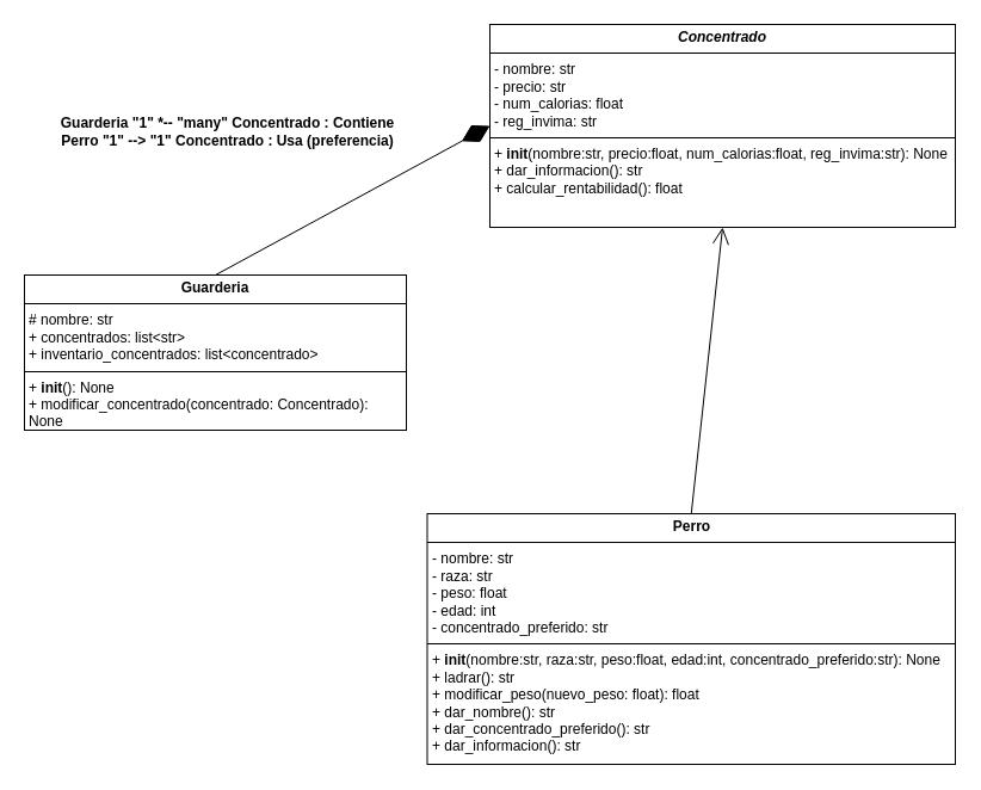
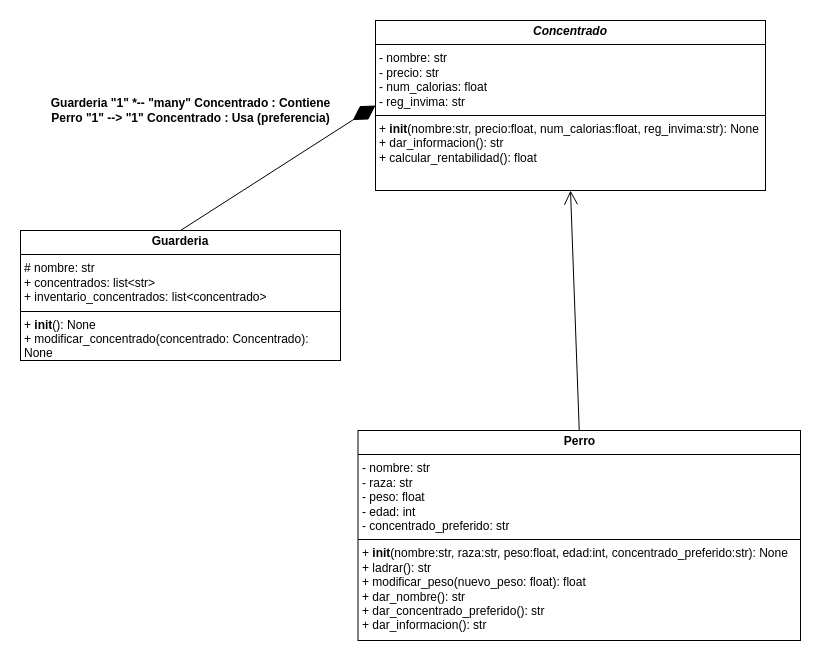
  <mxCell id="0" />
  <mxCell id="1" parent="0" />
- <mxCell id="2" value="&lt;p style=&quot;margin:0px;margin-top:4px;text-align:center;&quot;&gt;&lt;i&gt;&lt;b&gt;Concentrado&lt;/b&gt;&lt;/i&gt;&lt;/p&gt;&lt;hr size=&quot;1&quot; style=&quot;border-style:solid;&quot;&gt;&lt;p style=&quot;margin:0px;margin-left:4px;&quot;&gt;- nombre: str&lt;br&gt;- precio: str&lt;/p&gt;&lt;p style=&quot;margin:0px;margin-left:4px;&quot;&gt;- num_calorias: float&lt;/p&gt;&lt;p style=&quot;margin:0px;margin-left:4px;&quot;&gt;- reg_invima: str&lt;/p&gt;&lt;hr size=&quot;1&quot; style=&quot;border-style:solid;&quot;&gt;&lt;p style=&quot;margin:0px;margin-left:4px;&quot;&gt;+ &lt;b&gt;init&lt;/b&gt;(nombre:str, precio:float, num_calorias:float, reg_invima:str): None&lt;/p&gt;&lt;p style=&quot;margin:0px;margin-left:4px;&quot;&gt;+ dar_informacion(): str&lt;br&gt;+ calcular_rentabilidad(): float&lt;/p&gt;" style="verticalAlign=top;align=left;overflow=fill;html=1;whiteSpace=wrap;" vertex="1" parent="1"><mxGeometry x="410" y="20" width="390" height="170" as="geometry" /></mxCell>
+ <mxCell id="2" value="&lt;p style=&quot;margin:0px;margin-top:4px;text-align:center;&quot;&gt;&lt;i&gt;&lt;b&gt;Concentrado&lt;/b&gt;&lt;/i&gt;&lt;/p&gt;&lt;hr size=&quot;1&quot; style=&quot;border-style:solid;&quot;&gt;&lt;p style=&quot;margin:0px;margin-left:4px;&quot;&gt;- nombre: str&lt;br&gt;- precio: str&lt;/p&gt;&lt;p style=&quot;margin:0px;margin-left:4px;&quot;&gt;- num_calorias: float&lt;/p&gt;&lt;p style=&quot;margin:0px;margin-left:4px;&quot;&gt;- reg_invima: str&lt;/p&gt;&lt;hr size=&quot;1&quot; style=&quot;border-style:solid;&quot;&gt;&lt;p style=&quot;margin:0px;margin-left:4px;&quot;&gt;+ &lt;b&gt;init&lt;/b&gt;(nombre:str, precio:float, num_calorias:float, reg_invima:str): None&lt;/p&gt;&lt;p style=&quot;margin:0px;margin-left:4px;&quot;&gt;+ dar_informacion(): str&lt;br&gt;+ calcular_rentabilidad(): float&lt;/p&gt;" style="verticalAlign=top;align=left;overflow=fill;html=1;whiteSpace=wrap;" vertex="1" parent="1"><mxGeometry x="375" y="20" width="390" height="170" as="geometry" /></mxCell>
  <mxCell id="3" value="&lt;p style=&quot;margin:0px;margin-top:4px;text-align:center;&quot;&gt;&lt;b&gt;Guarderia&lt;/b&gt;&lt;/p&gt;&lt;hr size=&quot;1&quot; style=&quot;border-style:solid;&quot;&gt;&lt;p style=&quot;margin:0px;margin-left:4px;&quot;&gt;# nombre: str&lt;/p&gt;&lt;p style=&quot;margin:0px;margin-left:4px;&quot;&gt;+ concentrados: list&amp;lt;str&amp;gt;&lt;/p&gt;&lt;p style=&quot;margin:0px;margin-left:4px;&quot;&gt;+ inventario_concentrados: list&amp;lt;concentrado&amp;gt;&lt;/p&gt;&lt;hr size=&quot;1&quot; style=&quot;border-style:solid;&quot;&gt;&lt;p style=&quot;margin:0px;margin-left:4px;&quot;&gt;+ &lt;b&gt;init&lt;/b&gt;(): None&lt;/p&gt;&lt;p style=&quot;margin:0px;margin-left:4px;&quot;&gt;+ modificar_concentrado(concentrado: Concentrado): None&lt;/p&gt;" style="verticalAlign=top;align=left;overflow=fill;html=1;whiteSpace=wrap;" vertex="1" parent="1"><mxGeometry x="20" y="230" width="320" height="130" as="geometry" /></mxCell>
  <mxCell id="4" value="&lt;p style=&quot;margin:0px;margin-top:4px;text-align:center;&quot;&gt;&lt;b&gt;Perro&lt;/b&gt;&lt;/p&gt;&lt;hr size=&quot;1&quot; style=&quot;border-style:solid;&quot;&gt;&lt;p style=&quot;margin:0px;margin-left:4px;&quot;&gt;- nombre: str&lt;/p&gt;&lt;p style=&quot;margin:0px;margin-left:4px;&quot;&gt;- raza: str&lt;/p&gt;&lt;p style=&quot;margin:0px;margin-left:4px;&quot;&gt;- peso: float&lt;/p&gt;&lt;p style=&quot;margin:0px;margin-left:4px;&quot;&gt;- edad: int&lt;/p&gt;&lt;p style=&quot;margin:0px;margin-left:4px;&quot;&gt;- concentrado_preferido: str&lt;/p&gt;&lt;hr size=&quot;1&quot; style=&quot;border-style:solid;&quot;&gt;&lt;p style=&quot;margin: 0px 0px 0px 4px;&quot;&gt;+&amp;nbsp;&lt;b&gt;init&lt;/b&gt;(nombre:str, raza:str, peso:float, edad:int, concentrado_preferido:str): None&lt;/p&gt;&lt;p style=&quot;margin: 0px 0px 0px 4px;&quot;&gt;+ ladrar(): str&lt;br&gt;+ modificar_peso(nuevo_peso: float): float&lt;/p&gt;&lt;p style=&quot;margin: 0px 0px 0px 4px;&quot;&gt;+ dar_nombre(): str&lt;/p&gt;&lt;p style=&quot;margin: 0px 0px 0px 4px;&quot;&gt;+ dar_concentrado_preferido(): str&lt;/p&gt;&lt;p style=&quot;margin: 0px 0px 0px 4px;&quot;&gt;+ dar_informacion(): str&lt;/p&gt;" style="verticalAlign=top;align=left;overflow=fill;html=1;whiteSpace=wrap;" vertex="1" parent="1"><mxGeometry x="357.5" y="430" width="442.5" height="210" as="geometry" /></mxCell>
  <mxCell id="5" value="" style="endArrow=open;endFill=1;endSize=12;html=1;rounded=0;exitX=0.5;exitY=0;exitDx=0;exitDy=0;entryX=0.5;entryY=1;entryDx=0;entryDy=0;" edge="1" parent="1" source="4" target="2"><mxGeometry width="160" relative="1" as="geometry"><mxPoint x="220" y="480" as="sourcePoint" /><mxPoint x="380" y="480" as="targetPoint" /></mxGeometry></mxCell>
  <mxCell id="6" value="" style="endArrow=diamondThin;endFill=1;endSize=24;html=1;rounded=0;exitX=0.5;exitY=0;exitDx=0;exitDy=0;entryX=0;entryY=0.5;entryDx=0;entryDy=0;" edge="1" parent="1" source="3" target="2"><mxGeometry width="160" relative="1" as="geometry"><mxPoint x="130" y="610" as="sourcePoint" /><mxPoint x="290" y="610" as="targetPoint" /></mxGeometry></mxCell>
  <mxCell id="7" value="Guarderia &quot;1&quot; *-- &quot;many&quot; Concentrado : Contiene&lt;br&gt;Perro &quot;1&quot; --&amp;gt; &quot;1&quot; Concentrado : Usa (preferencia)" style="text;html=1;align=center;verticalAlign=middle;resizable=0;points=[];autosize=1;strokeColor=none;fillColor=none;fontStyle=1" vertex="1" parent="1"><mxGeometry x="50" y="90" width="280" height="40" as="geometry" /></mxCell>
